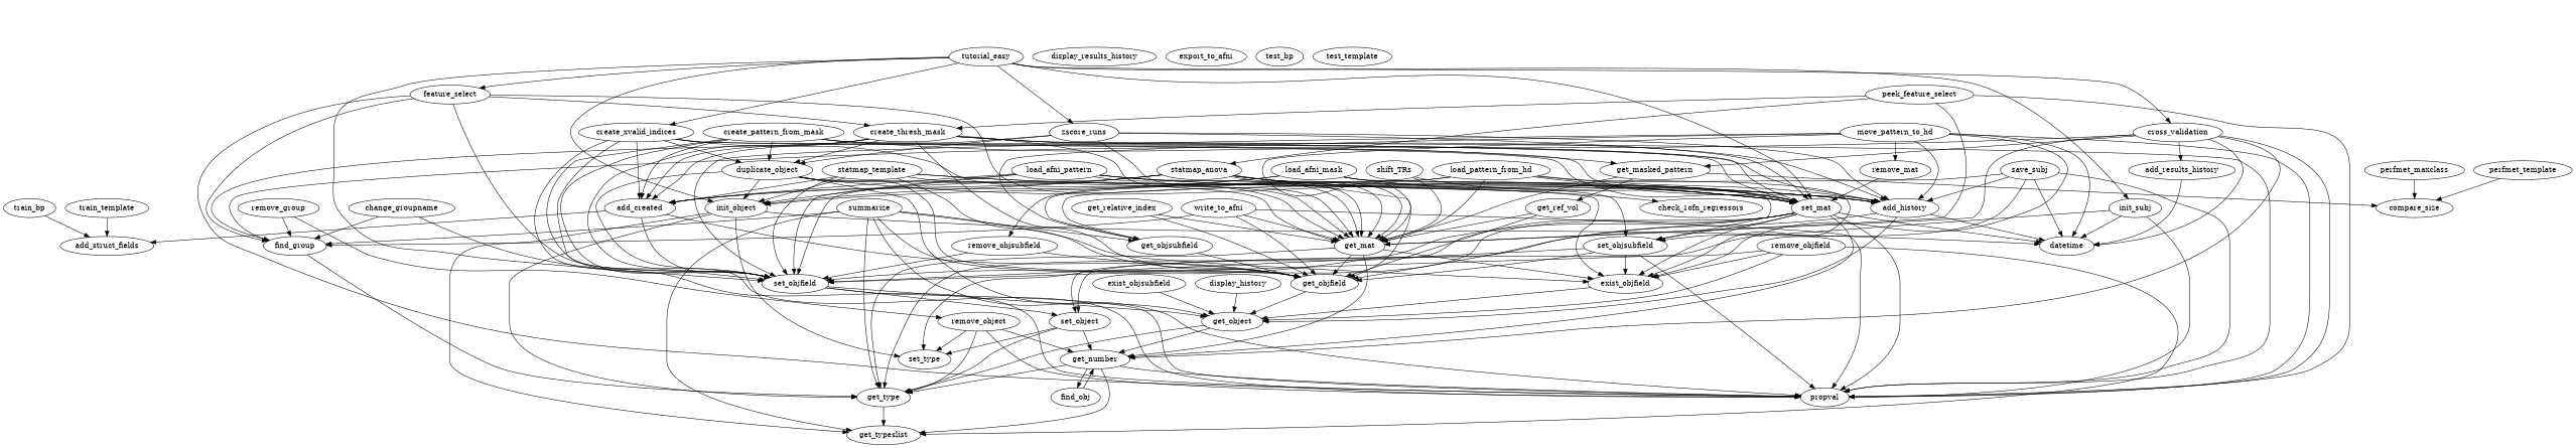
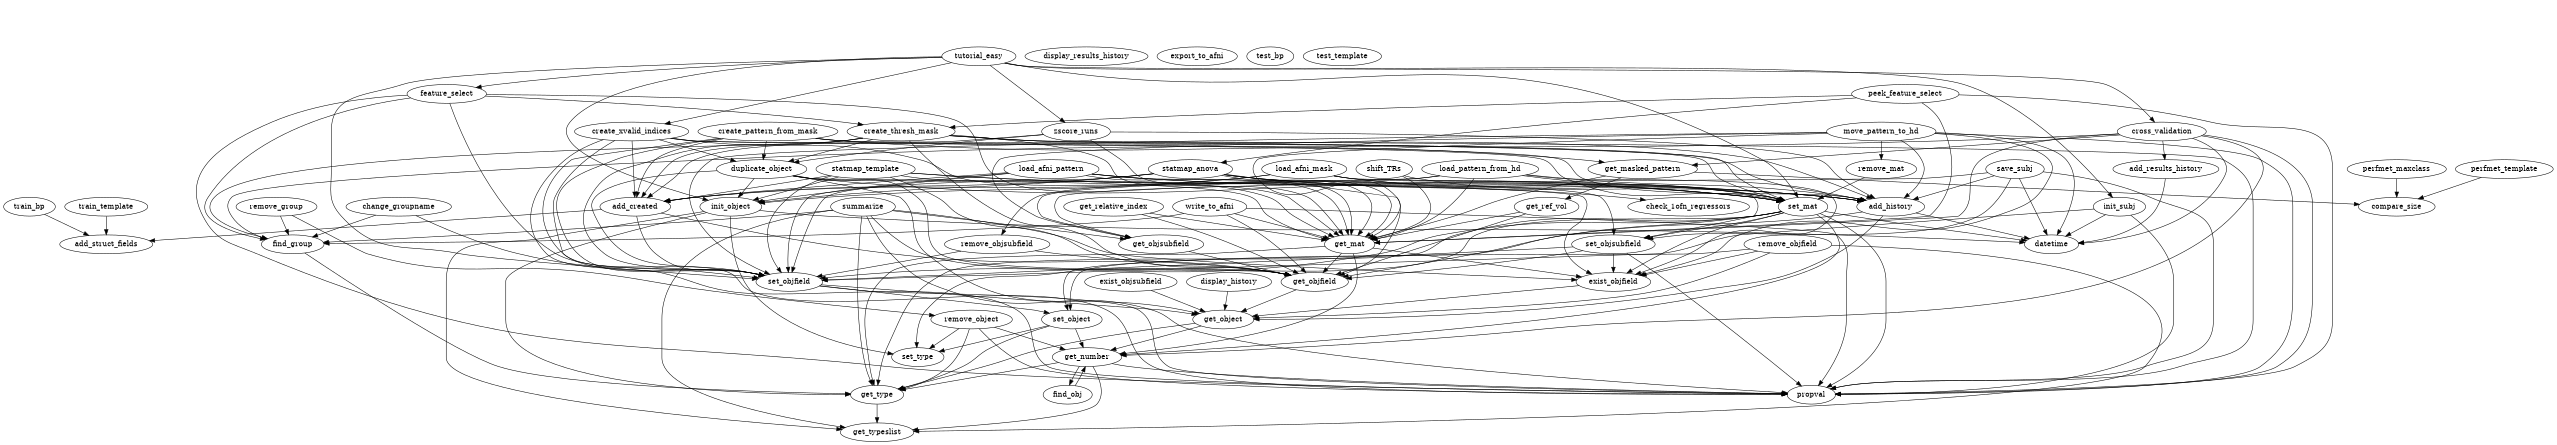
  digraph {
    add_created
    add_struct_fields
    get_objfield
    set_objfield
    get_object
    set_object
    propval
    get_number
    get_type
    set_type
    add_history
    datetime
    find_obj
    get_typeslist
    add_results_history
    change_groupname
    find_group
    create_pattern_from_mask
    duplicate_object
    get_masked_pattern
    set_mat
    get_mat
    exist_objfield
    init_object
    compare_size
    get_ref_vol
    set_objsubfield
    create_thresh_mask
    create_xvalid_indices
    cross_validation
    display_history
    exist_objsubfield
    feature_select
    get_objsubfield
    get_relative_index
    init_subj
    load_afni_mask
    load_afni_pattern
    load_pattern_from_hd
    remove_objsubfield
    move_pattern_to_hd
    remove_mat
    peek_feature_select
    statmap_anova
    check_1ofn_regressors
    perfmet_maxclass
    perfmet_template
    remove_group
    remove_object
    remove_objfield
    save_subj
    shift_TRs
    statmap_template
    summarize
    train_bp
    train_template
    tutorial_easy
    zscore_runs
    write_to_afni
    display_results_history
    export_to_afni
    test_bp
    test_template
    add_created -> add_struct_fields
    add_created -> get_objfield
    add_created -> set_objfield
    get_objfield -> get_object
    set_objfield -> get_object
    set_objfield -> set_object
    set_objfield -> propval
    get_object -> get_number
    get_object -> get_type
    set_object -> get_number
    set_object -> get_type
    set_object -> set_type
    get_number -> propval
    get_number -> get_type
    get_number -> find_obj
    get_number -> get_typeslist
    get_type -> get_typeslist
    add_history -> get_object
    add_history -> set_object
    add_history -> datetime
    find_obj -> get_number
    add_results_history -> datetime
    change_groupname -> set_objfield
    change_groupname -> find_group
    find_group -> get_type
    create_pattern_from_mask -> add_created
    create_pattern_from_mask -> set_objfield
    create_pattern_from_mask -> propval
    create_pattern_from_mask -> add_history
    create_pattern_from_mask -> duplicate_object
    create_pattern_from_mask -> get_masked_pattern
    create_pattern_from_mask -> set_mat
    duplicate_object -> get_objfield
    duplicate_object -> set_objfield
    duplicate_object -> get_object
    duplicate_object -> set_mat
    duplicate_object -> get_mat
    duplicate_object -> exist_objfield
    duplicate_object -> init_object
    get_masked_pattern -> get_mat
    get_masked_pattern -> compare_size
    get_masked_pattern -> get_ref_vol
    set_mat -> get_objfield
    set_mat -> set_objfield
    set_mat -> propval
    set_mat -> get_number
    set_mat -> get_type
    set_mat -> set_type
    set_mat -> datetime
    set_mat -> exist_objfield
    set_mat -> set_objsubfield
    get_mat -> get_objfield
    get_mat -> get_number
    get_mat -> get_type
    get_mat -> exist_objfield
    exist_objfield -> get_object
    init_object -> get_type
    init_object -> set_type
    init_object -> datetime
    init_object -> get_typeslist
    get_ref_vol -> get_objfield
    get_ref_vol -> get_mat
    set_objsubfield -> get_objfield
    set_objsubfield -> set_objfield
    set_objsubfield -> propval
    set_objsubfield -> exist_objfield
    create_thresh_mask -> add_created
    create_thresh_mask -> get_objfield
    create_thresh_mask -> set_objfield
    create_thresh_mask -> propval
    create_thresh_mask -> add_history
    create_thresh_mask -> find_group
    create_thresh_mask -> duplicate_object
    create_thresh_mask -> set_mat
    create_thresh_mask -> get_mat
    create_xvalid_indices -> add_created
    create_xvalid_indices -> set_objfield
    create_xvalid_indices -> propval
    create_xvalid_indices -> add_history
    create_xvalid_indices -> duplicate_object
    create_xvalid_indices -> set_mat
    create_xvalid_indices -> get_mat
    cross_validation -> propval
    cross_validation -> get_number
    cross_validation -> datetime
    cross_validation -> add_results_history
    cross_validation -> find_group
    cross_validation -> get_masked_pattern
    cross_validation -> get_mat
    display_history -> get_object
    exist_objsubfield -> get_object
    feature_select -> set_objfield
    feature_select -> propval
    feature_select -> find_group
    feature_select -> get_mat
    feature_select -> create_thresh_mask
    get_objsubfield -> get_objfield
    get_relative_index -> get_objfield
    get_relative_index -> get_mat
    init_subj -> set_objfield
    init_subj -> propval
    init_subj -> datetime
    load_afni_mask -> add_created
    load_afni_mask -> add_history
    load_afni_mask -> set_mat
    load_afni_mask -> init_object
    load_afni_mask -> set_objsubfield
    load_afni_pattern -> add_created
    load_afni_pattern -> set_objfield
    load_afni_pattern -> add_history
    load_afni_pattern -> set_mat
    load_afni_pattern -> get_mat
    load_afni_pattern -> init_object
    load_afni_pattern -> set_objsubfield
    load_pattern_from_hd -> add_history
    load_pattern_from_hd -> set_mat
    load_pattern_from_hd -> get_mat
    load_pattern_from_hd -> exist_objfield
    load_pattern_from_hd -> get_objsubfield
    load_pattern_from_hd -> remove_objsubfield
    remove_objsubfield -> get_objfield
    remove_objsubfield -> set_objfield
    move_pattern_to_hd -> set_objfield
    move_pattern_to_hd -> propval
    move_pattern_to_hd -> add_history
    move_pattern_to_hd -> datetime
    move_pattern_to_hd -> get_mat
    move_pattern_to_hd -> exist_objfield
    move_pattern_to_hd -> get_objsubfield
    move_pattern_to_hd -> remove_mat
    remove_mat -> set_mat
    peek_feature_select -> propval
    peek_feature_select -> get_mat
    peek_feature_select -> create_thresh_mask
    peek_feature_select -> statmap_anova
    statmap_anova -> add_created
    statmap_anova -> get_objfield
    statmap_anova -> set_objfield
    statmap_anova -> add_history
    statmap_anova -> set_mat
    statmap_anova -> get_mat
    statmap_anova -> init_object
    statmap_anova -> check_1ofn_regressors
    perfmet_maxclass -> compare_size
    perfmet_template -> compare_size
    remove_group -> find_group
    remove_group -> remove_object
    remove_object -> propval
    remove_object -> get_number
    remove_object -> get_type
    remove_object -> set_type
    remove_objfield -> get_object
    remove_objfield -> set_object
    remove_objfield -> get_typeslist
    remove_objfield -> exist_objfield
    save_subj -> propval
    save_subj -> add_history
    save_subj -> datetime
    save_subj -> set_objsubfield
    save_subj -> get_objsubfield
    shift_TRs -> set_mat
    shift_TRs -> get_mat
    statmap_template -> add_created
    statmap_template -> get_objfield
    statmap_template -> set_objfield
    statmap_template -> add_history
    statmap_template -> set_mat
    statmap_template -> get_mat
    statmap_template -> init_object
    summarize -> get_objfield
    summarize -> propval
    summarize -> get_type
    summarize -> get_typeslist
    summarize -> find_group
    summarize -> exist_objfield
    summarize -> get_objsubfield
    train_bp -> add_struct_fields
    train_template -> add_struct_fields
    tutorial_easy -> set_objfield
    tutorial_easy -> set_mat
    tutorial_easy -> init_object
    tutorial_easy -> create_xvalid_indices
    tutorial_easy -> cross_validation
    tutorial_easy -> feature_select
    tutorial_easy -> init_subj
    tutorial_easy -> zscore_runs
    zscore_runs -> add_created
    zscore_runs -> add_history
    zscore_runs -> duplicate_object
-   zscore_runs -> set_mat
    zscore_runs -> get_mat
    write_to_afni -> get_objfield
    write_to_afni -> propval
    write_to_afni -> find_group
    write_to_afni -> get_mat
  }
